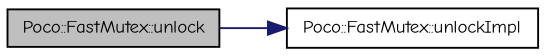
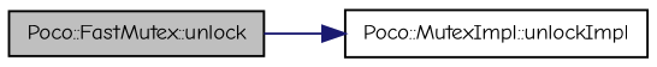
  digraph {
    rankdir=LR
    fontname="Comic Neue"
    node [color=black fontname="Comic Neue" fontsize=10 shape=record style=filled]
    n1 [fillcolor=grey75 fontcolor=black height=0.2 label="Poco::FastMutex::unlock" width=0.4]
-   n2 [fillcolor=white height=0.2 label="Poco::FastMutex::unlockImpl" width=0.4]
+   n2 [fillcolor=white height=0.2 label="Poco::MutexImpl::unlockImpl" width=0.4]
    n1 -> n2 [color=midnightblue fontname="Comic Neue" fontsize=10 labelfontname=Helvetica labelfontsize=10 style=solid]
  }
